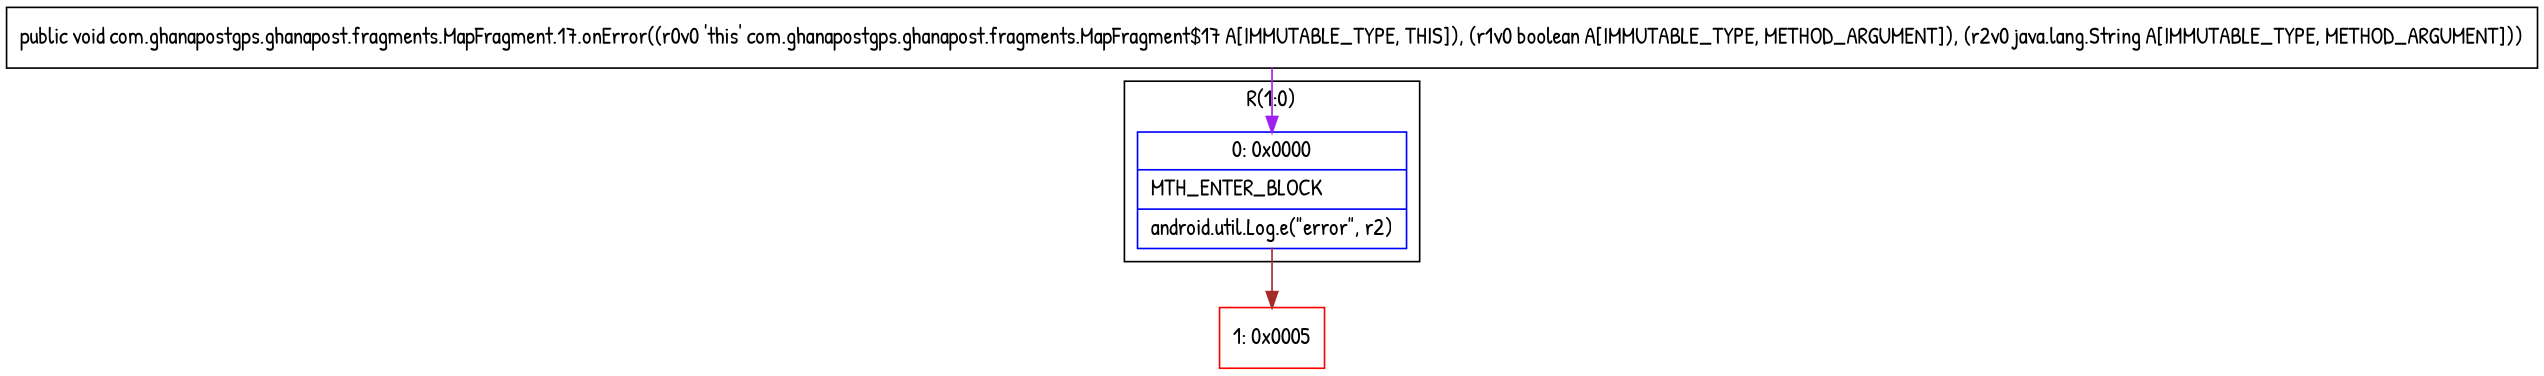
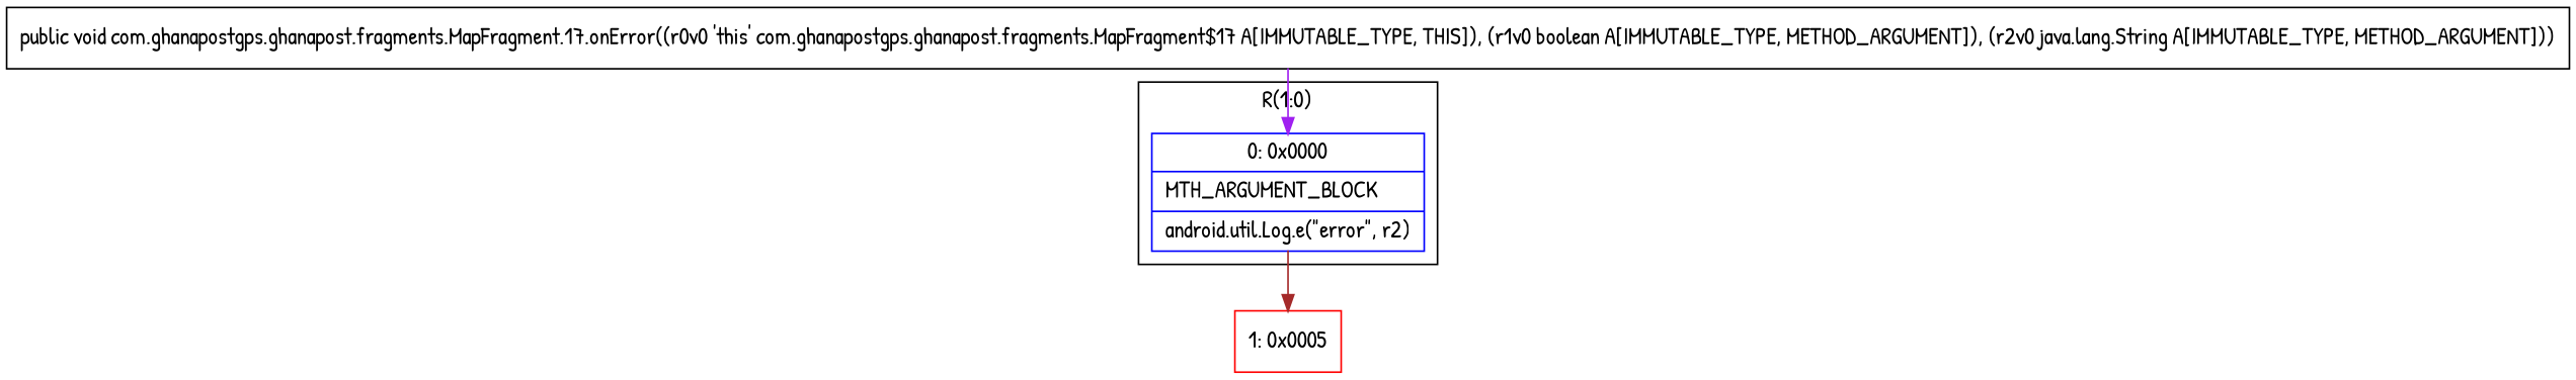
  digraph {
    fontname="Patrick Hand"
    node [shape=record fontname="Patrick Hand"]
    edge [fontname="Patrick Hand"]
-   n1 [color=blue label="{0\:\ 0x0000|MTH_ENTER_BLOCK\l|android.util.Log.e(\"error\", r2)\l}"]
+   n1 [color=blue label="{0\:\ 0x0000|MTH_ARGUMENT_BLOCK\l|android.util.Log.e(\"error\", r2)\l}"]
    n2 [color=red label="{1\:\ 0x0005}"]
    n3 [label="{public void com.ghanapostgps.ghanapost.fragments.MapFragment.17.onError((r0v0 'this' com.ghanapostgps.ghanapost.fragments.MapFragment$17 A[IMMUTABLE_TYPE, THIS]), (r1v0 boolean A[IMMUTABLE_TYPE, METHOD_ARGUMENT]), (r2v0 java.lang.String A[IMMUTABLE_TYPE, METHOD_ARGUMENT])) }"]
    subgraph cluster_1 {
      label="R(1:0)"
      n1
    }
    n1 -> n2 [color=brown]
    n3 -> n1 [color=purple]
  }
